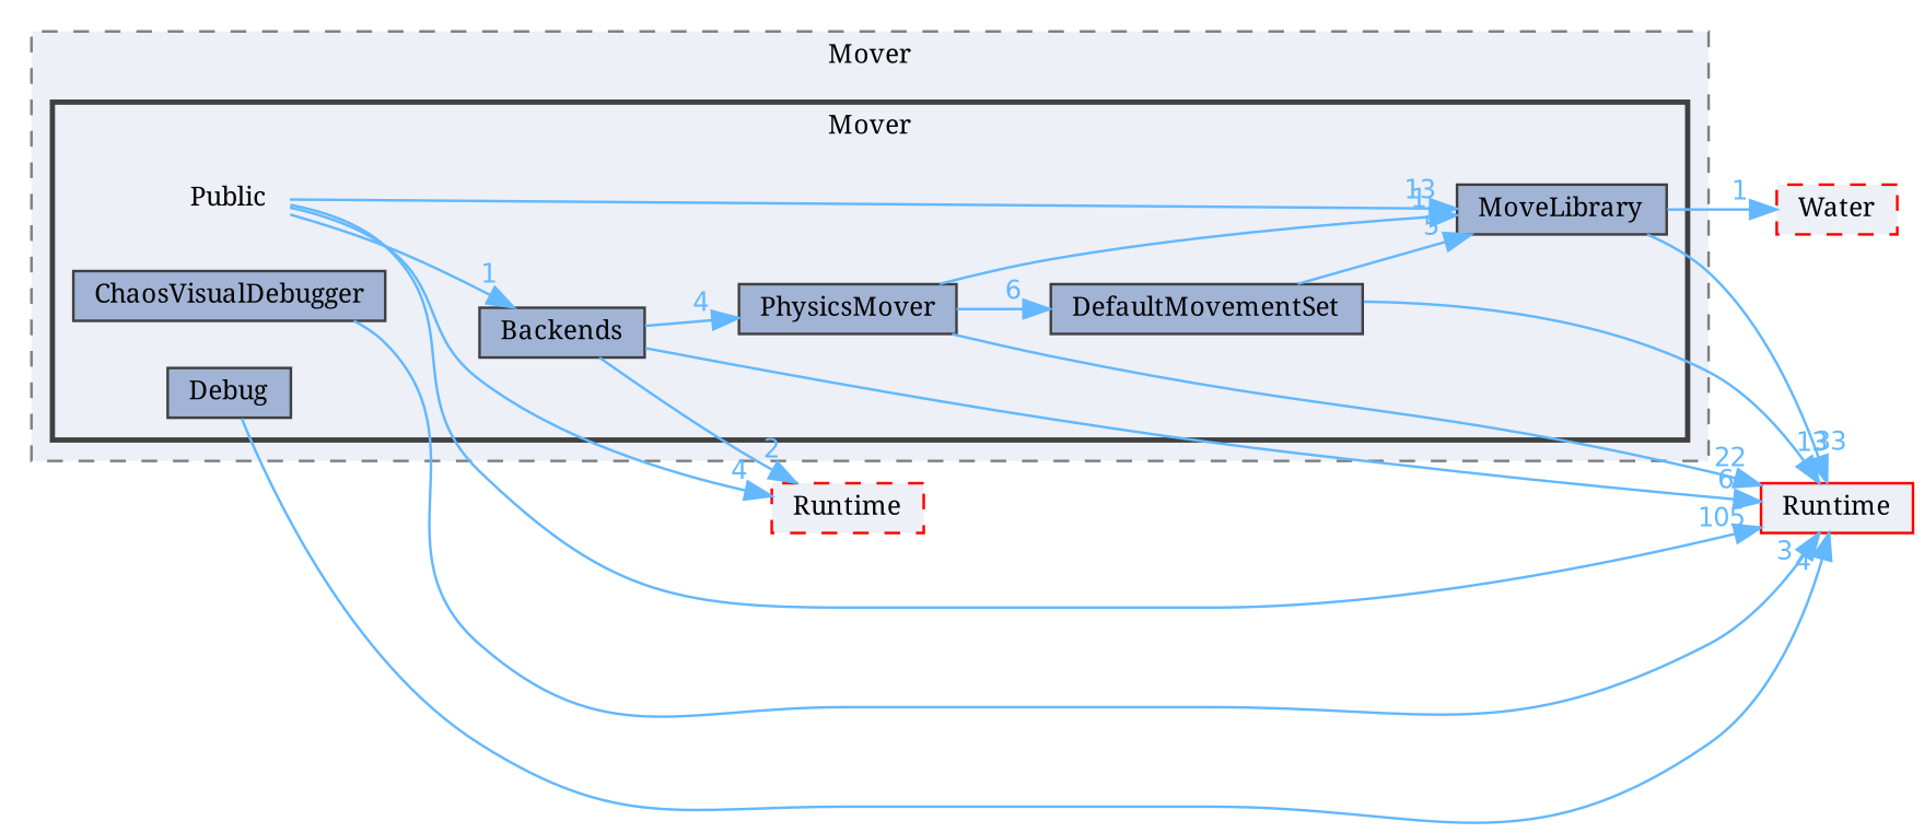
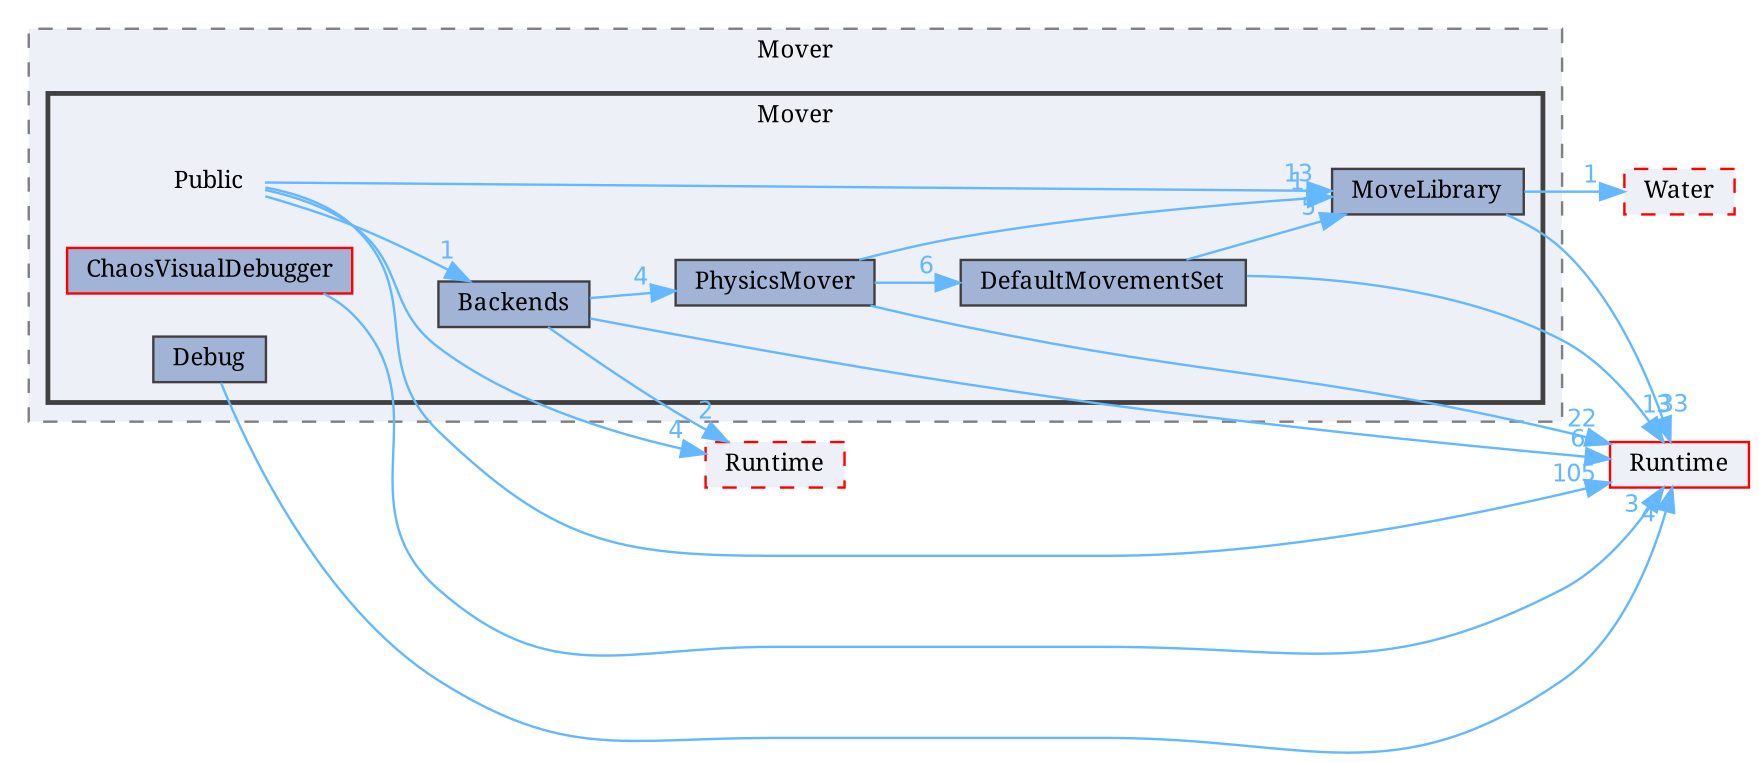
  digraph {
    compound=true
    rankdir=LR
    fontname="Noto Serif"
    node [fontname="Noto Serif" fontsize=10 shape=box color=grey25 fillcolor="#a2b4d6" style=filled]
    edge [color=steelblue1 fontcolor=steelblue1 fontname="Noto Serif" fontsize=10 headlabel=1 labeldistance=1.5 labelfontname=Helvetica labelfontsize=10]
    n1 [height=0.2 label=Public shape=plaintext width=0.4 color="" fillcolor="" style=""]
    n2 [height=0.2 label=Backends width=0.4]
-   n3 [height=0.2 label=ChaosVisualDebugger width=0.4]
+   n3 [color=red height=0.2 label=ChaosVisualDebugger width=0.4]
    n4 [height=0.2 label=Debug width=0.4]
    n5 [height=0.2 label=DefaultMovementSet width=0.4]
    n6 [height=0.2 label=MoveLibrary width=0.4]
    n7 [height=0.2 label=PhysicsMover width=0.4]
    n8 [color=red fillcolor="#edf0f7" height=0.2 label=Runtime width=0.4]
    n9 [color=red fillcolor="#edf0f7" height=0.2 label=Runtime style="filled,dashed" width=0.4]
    n10 [color=red fillcolor="#edf0f7" height=0.2 label=Water style="filled,dashed" width=0.4]
    subgraph cluster_1 {
      bgcolor="#edf0f7"
      fontsize=10
      label=Mover
      pencolor=grey50
      style="filled,dashed"
      subgraph cluster_2 {
        bgcolor="#edf0f7"
        fontsize=10
        pencolor=grey25
        style="filled,bold"
        n1
        n2
        n3
        n4
        n5
        n6
        n7
      }
    }
    n1 -> n2
    n1 -> n6 [headlabel=13]
    n1 -> n8 [headlabel=105]
    n1 -> n9 [headlabel=4]
    n2 -> n7 [headlabel=4]
    n2 -> n8 [headlabel=6]
    n2 -> n9 [headlabel=2]
    n3 -> n8 [headlabel=3]
    n4 -> n8 [headlabel=4]
    n5 -> n6 [headlabel=5]
    n5 -> n8 [headlabel=13]
    n6 -> n8 [headlabel=33]
    n6 -> n10
    n7 -> n5 [headlabel=6]
    n7 -> n6
    n7 -> n8 [headlabel=22]
  }
